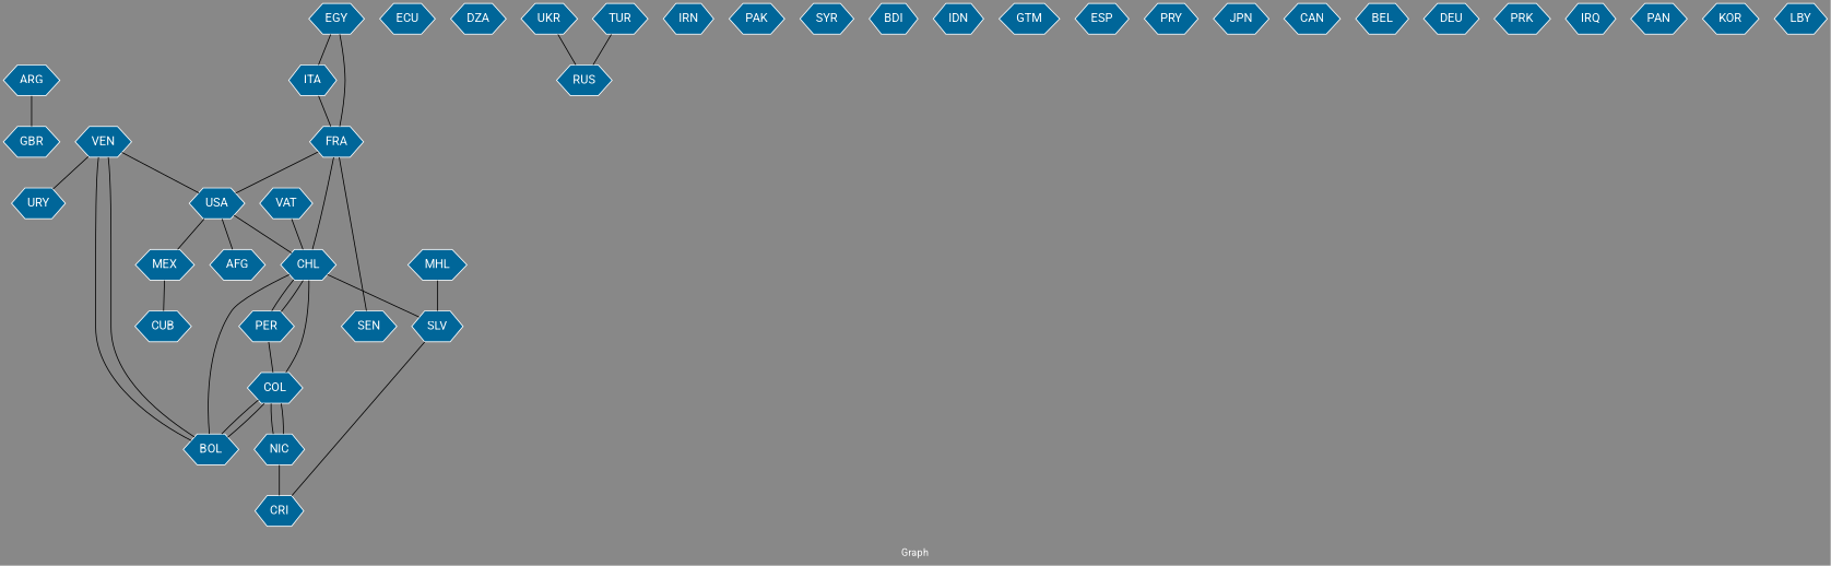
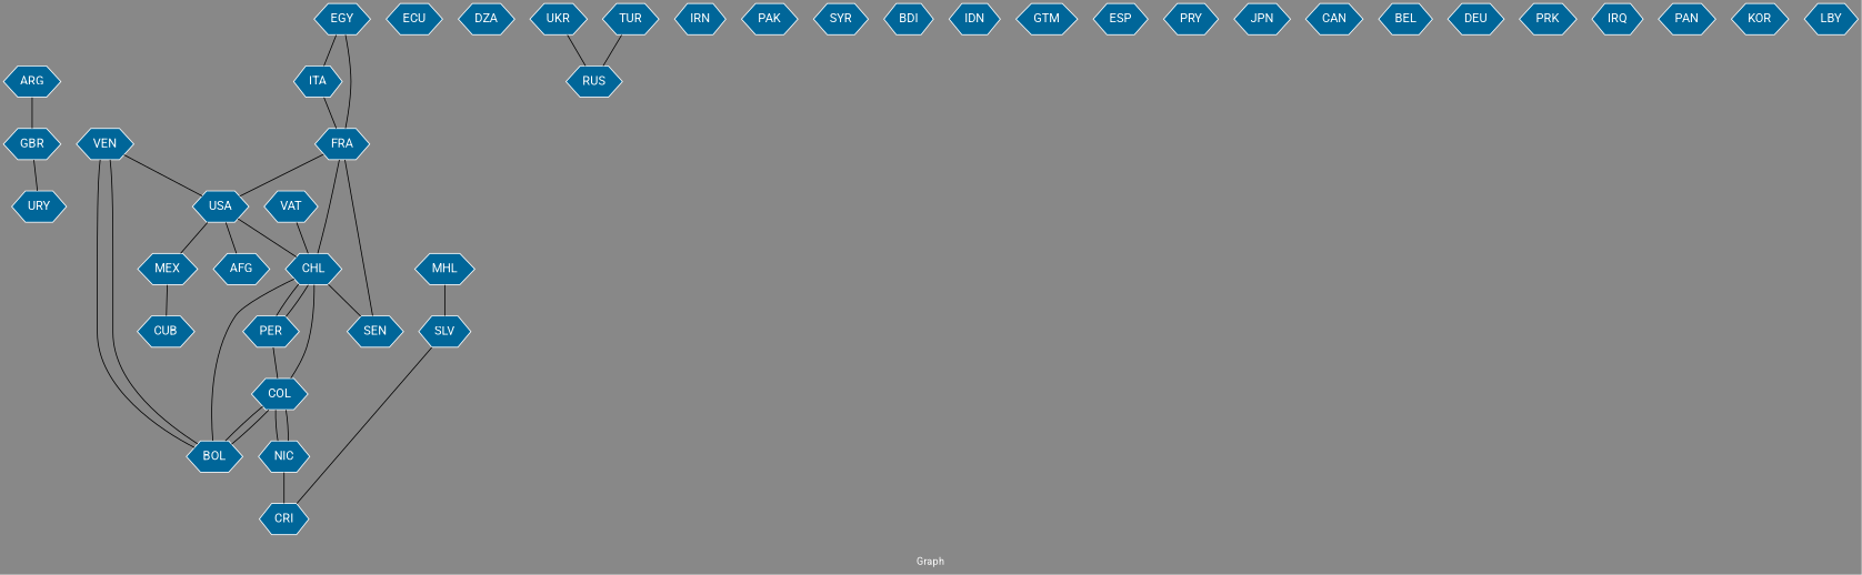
  graph {
    bgcolor="#888888"
    fontcolor=white
    fontname=Roboto
    fontsize=12
    label="Graph"
    node [color=white fillcolor="#006699" fontcolor=white fontname=Roboto shape=hexagon style=filled]
    edge [arrowhead=open color=black fontcolor=white fontname=Roboto fontsize=12 weight=1]
    n1 [label=ARG]
    n2 [label=GBR]
    n3 [label=URY]
    n4 [label=ITA]
    n5 [label=FRA]
    n6 [label=USA]
    n7 [label=CHL]
    n8 [label=SEN]
    n9 [label=ECU]
    n10 [label=DZA]
    n11 [label=COL]
    n12 [label=NIC]
    n13 [label=BOL]
    n14 [label=CRI]
    n15 [label=VEN]
    n16 [label=MEX]
    n17 [label=AFG]
    n18 [label=VAT]
    n19 [label=PER]
    n20 [label=UKR]
    n21 [label=RUS]
    n22 [label=IRN]
    n23 [label=SLV]
    n24 [label=CUB]
    n25 [label=EGY]
    n26 [label=PAK]
    n27 [label=SYR]
    n28 [label=BDI]
    n29 [label=IDN]
    n30 [label=GTM]
    n31 [label=ESP]
    n32 [label=PRY]
    n33 [label=JPN]
    n34 [label=CAN]
    n35 [label=BEL]
    n36 [label=DEU]
    n37 [label=TUR]
    n38 [label=PRK]
    n39 [label=IRQ]
    n40 [label=PAN]
    n41 [label=KOR]
    n42 [label=LBY]
    n43 [label=MHL]
    n1 -- n2
    n4 -- n5
    n5 -- n6
    n5 -- n7
    n5 -- n8
    n6 -- n7
    n6 -- n16
    n6 -- n17
-   n7 -- n23
+   n7 -- n8
    n7 -- n11
    n7 -- n13
    n7 -- n19
    n11 -- n12
    n11 -- n13
    n12 -- n11
    n12 -- n14 [weight=2]
    n13 -- n11
    n13 -- n15
-   n15 -- n3
+   n2 -- n3
    n15 -- n6
    n15 -- n13
    n16 -- n24
    n18 -- n7
    n19 -- n7
    n19 -- n11
    n20 -- n21
    n23 -- n14
    n25 -- n4
    n25 -- n5
    n37 -- n21
    n43 -- n23
  }
